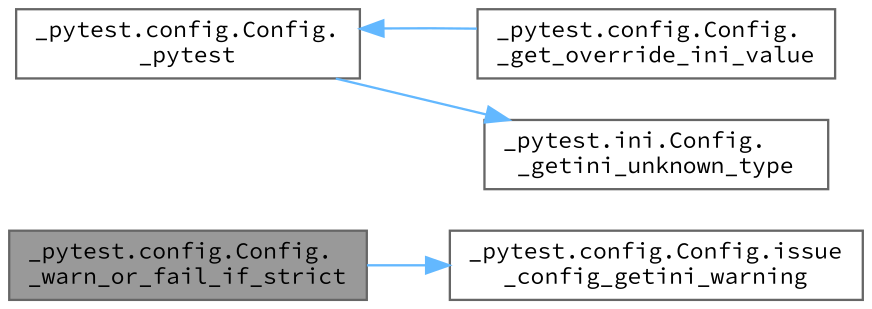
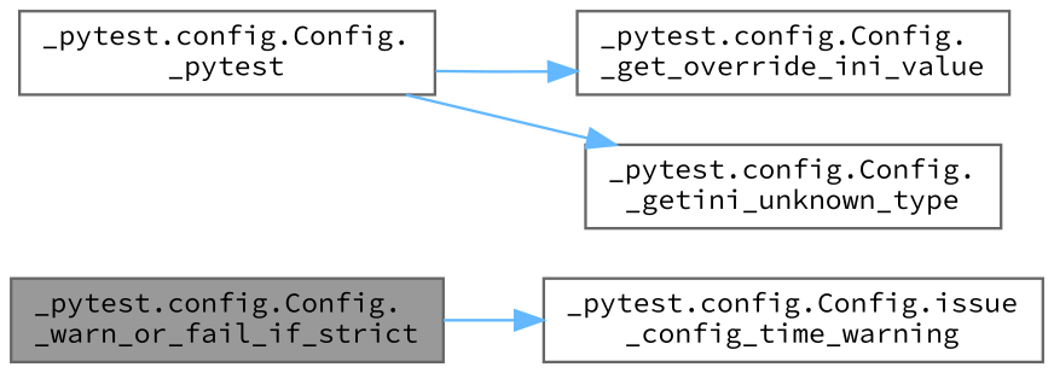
  digraph {
    fontname="Source Code Pro"
    rankdir=LR
    node [color=grey40 fillcolor=white fontname="Source Code Pro" fontsize=10 shape=box style=filled]
    edge [color=steelblue1 fontname="Source Code Pro" fontsize=10 labelfontname=Helvetica labelfontsize=10 style=solid]
    n1 [color=gray40 fillcolor=grey60 fontcolor=black height=0.2 label="_pytest.config.Config.\l_warn_or_fail_if_strict" width=0.4]
-   n2 [height=0.2 label="_pytest.config.Config.issue\l_config_getini_warning" width=0.4]
+   n2 [height=0.2 label="_pytest.config.Config.issue\l_config_time_warning" width=0.4]
    n3 [height=0.2 label="_pytest.config.Config.\l_pytest" width=0.4]
    n4 [height=0.2 label="_pytest.config.Config.\l_get_override_ini_value" width=0.4]
-   n5 [height=0.2 label="_pytest.ini.Config.\l_getini_unknown_type" width=0.4]
+   n5 [height=0.2 label="_pytest.config.Config.\l_getini_unknown_type" width=0.4]
    n1 -> n2
-   n4 -> n3
+   n3 -> n4
    n3 -> n5
  }
